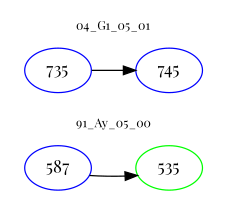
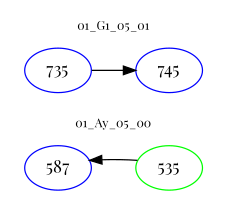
  digraph {
    fontname="Playfair Display"
    rankdir=LR
    node [color=blue fontname="Playfair Display"]
    edge [color=black fontname="Playfair Display"]
    n1 [label=587]
    n2 [color=green label=535]
    n3 [label=735]
    n4 [label=745]
    subgraph cluster_1 {
      color=white
      fontsize=10
-     label="91_Ay_05_00"
+     label="01_Ay_05_00"
      n1
      n2
    }
    subgraph cluster_2 {
      color=white
      fontsize=10
-     label="04_G1_05_01"
+     label="01_G1_05_01"
      n3
      n4
    }
-   n1 -> n2
+   n2 -> n1
    n3 -> n4
  }
